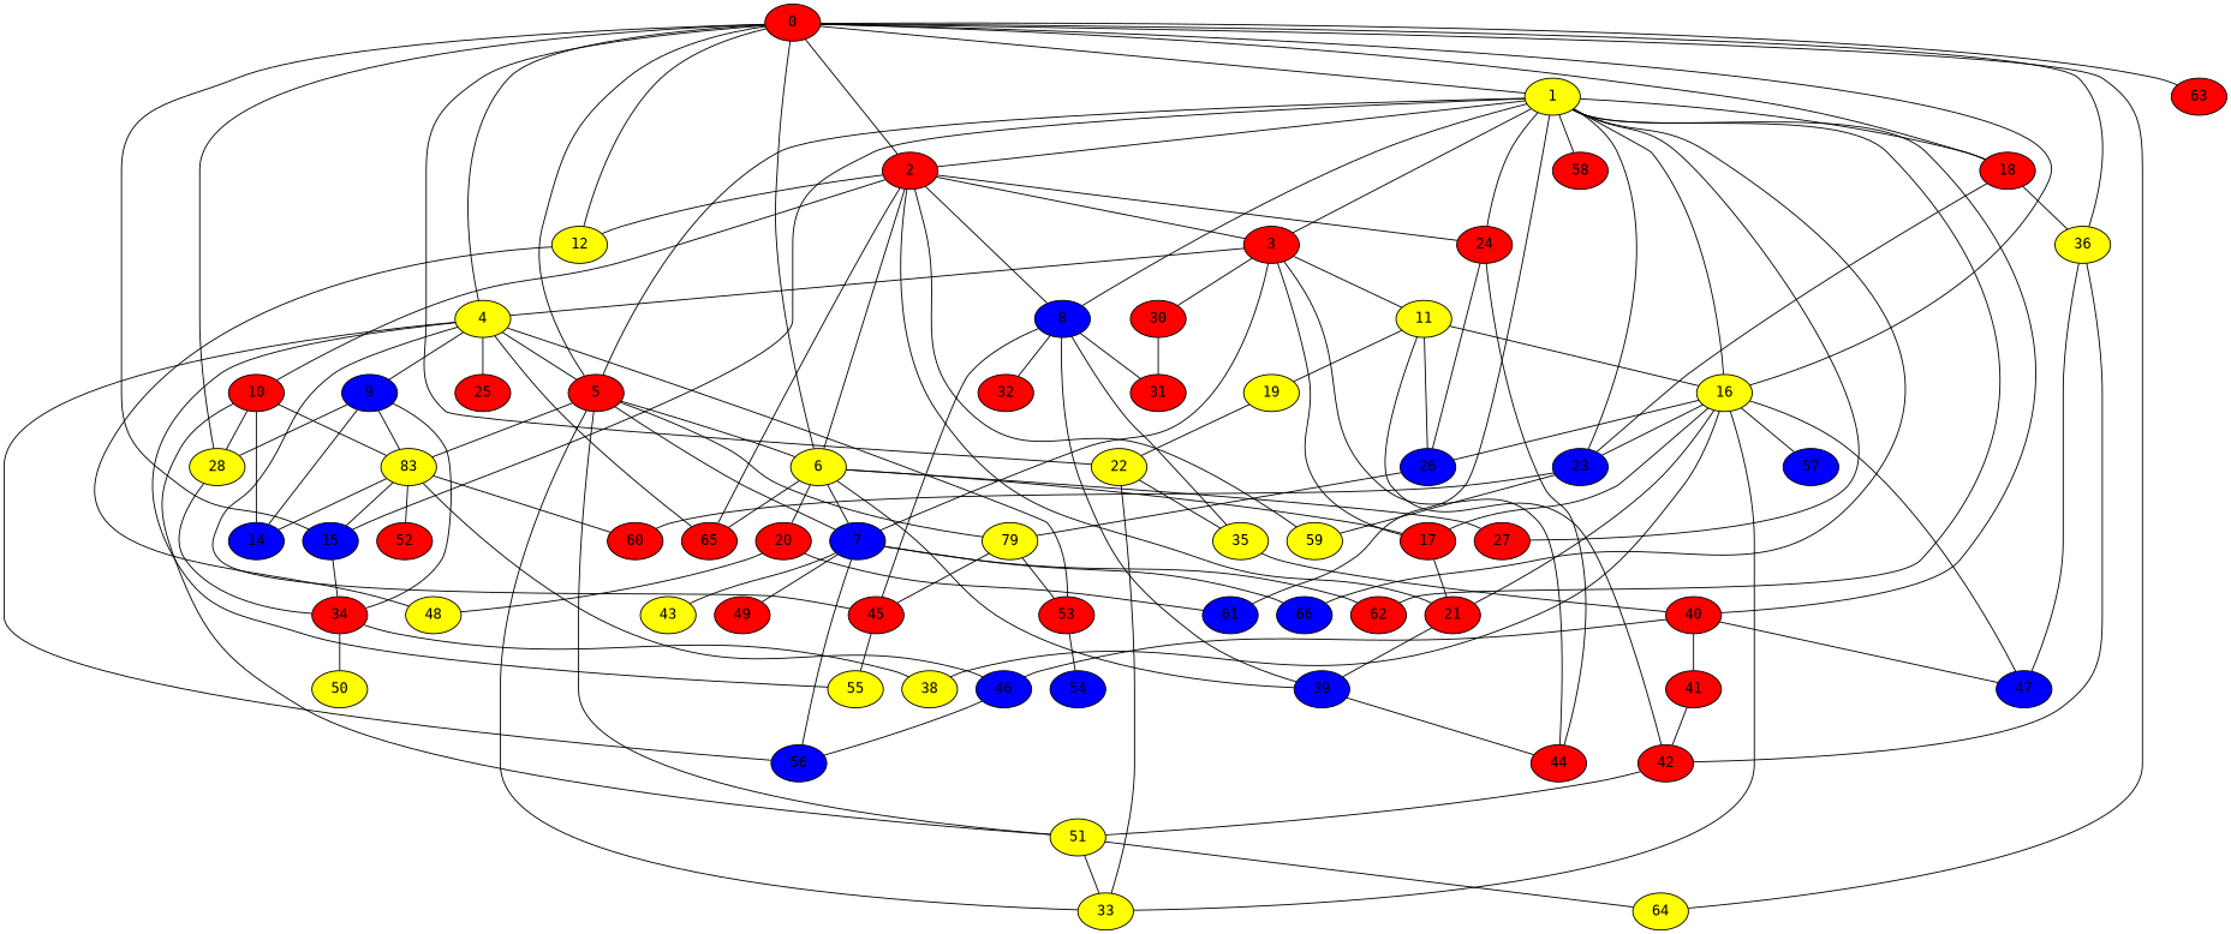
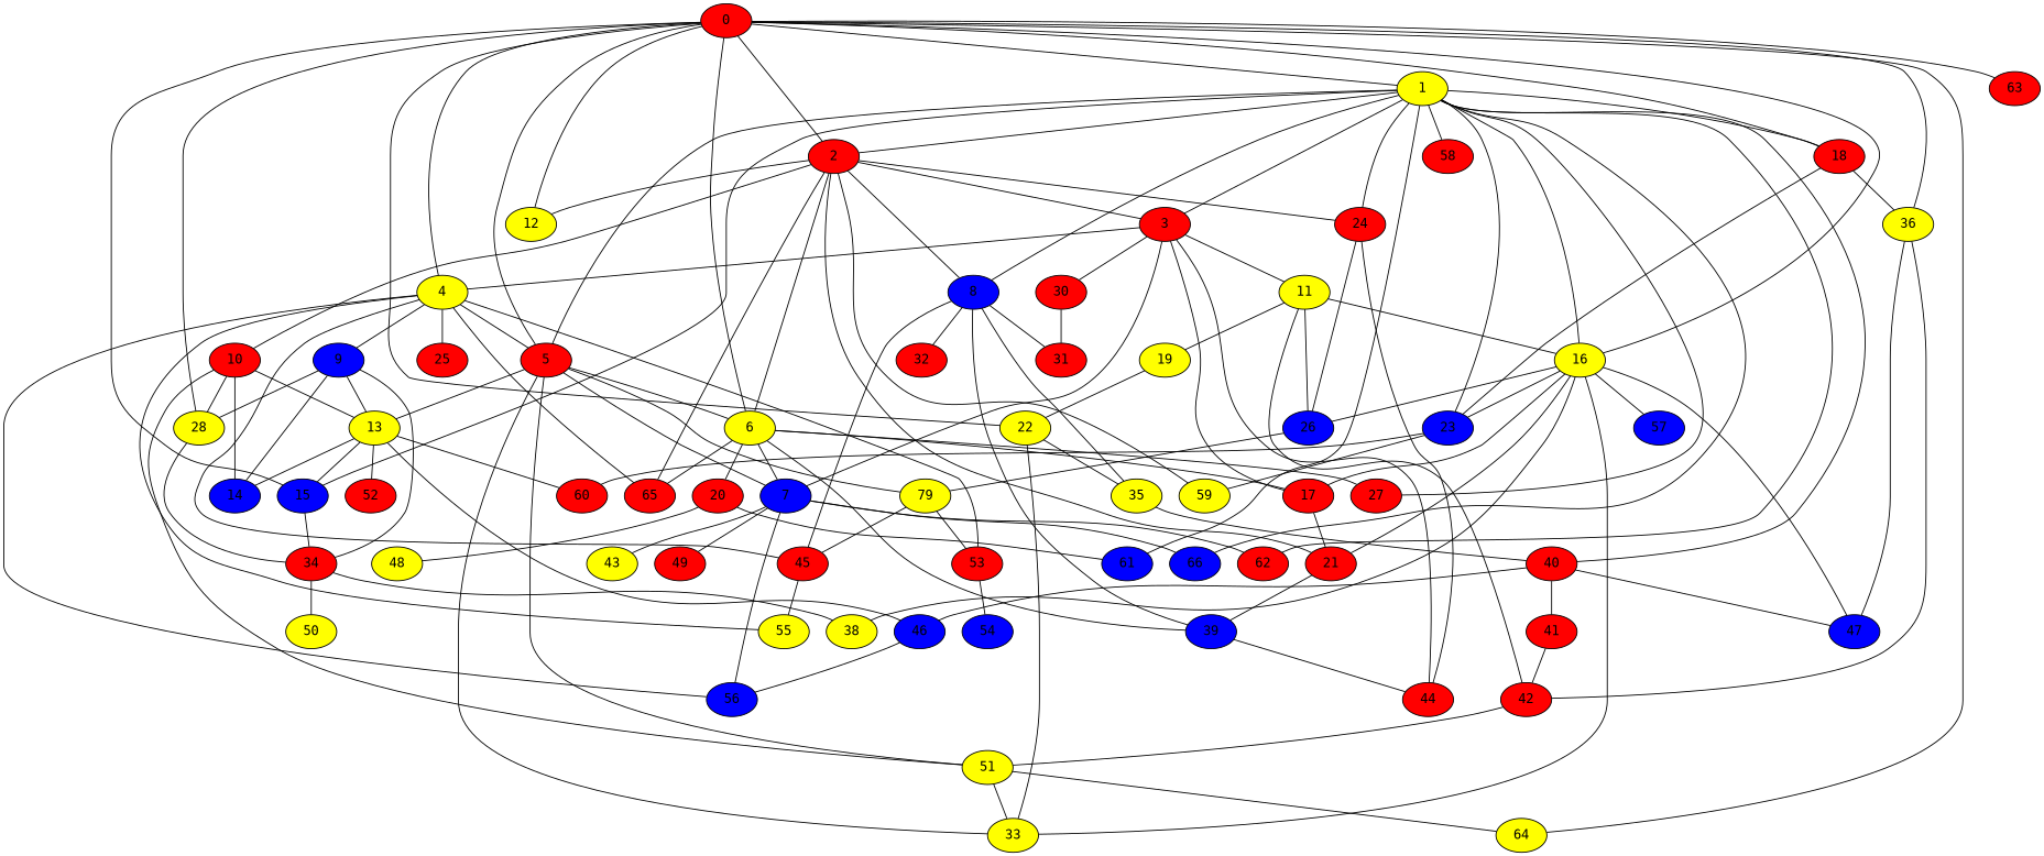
  graph {
    fontname="DejaVu Sans Mono"
    node [fillcolor=red fontname="DejaVu Sans Mono" style=filled]
    edge [fontname="DejaVu Sans Mono"]
    1 [fillcolor=yellow]
    0
    2
    4 [fillcolor=yellow]
    5
    6 [fillcolor=yellow]
    12 [fillcolor=yellow]
    15 [fillcolor=blue]
    16 [fillcolor=yellow]
    18
    22 [fillcolor=yellow]
    28 [fillcolor=yellow]
    36 [fillcolor=yellow]
    63
    64 [fillcolor=yellow]
    3
    8 [fillcolor=blue]
    23 [fillcolor=blue]
    24
    27
    40
    58
    61 [fillcolor=blue]
    62
    66 [fillcolor=blue]
    10
    21
    59 [fillcolor=yellow]
    65
    9 [fillcolor=blue]
    25
    45
    53
    55 [fillcolor=yellow]
    56 [fillcolor=blue]
    7 [fillcolor=blue]
-   13 [fillcolor=yellow label=83]
+   13 [fillcolor=yellow]
    n38 [fillcolor=yellow label=79]
    33 [fillcolor=yellow]
    51 [fillcolor=yellow]
    17
    20
    39 [fillcolor=blue]
    48 [fillcolor=yellow]
    34
    26 [fillcolor=blue]
    38 [fillcolor=yellow]
    47 [fillcolor=blue]
    57 [fillcolor=blue]
    35 [fillcolor=yellow]
    42
    11 [fillcolor=yellow]
    30
    44
    31
    32
    60
    46 [fillcolor=blue]
    41
    14 [fillcolor=blue]
    43 [fillcolor=yellow]
    49
    19 [fillcolor=yellow]
    54 [fillcolor=blue]
    52
    50 [fillcolor=yellow]
    1 -- 2
    1 -- 5
    1 -- 15
    1 -- 16
    1 -- 18
    1 -- 3
    1 -- 8
    1 -- 23
    1 -- 24
    1 -- 27
    1 -- 40
    1 -- 58
    1 -- 61
    1 -- 62
    1 -- 66
    0 -- 1
    0 -- 2
    0 -- 4
    0 -- 5
    0 -- 6
    0 -- 12
    0 -- 15
    0 -- 16
    0 -- 18
    0 -- 22
    0 -- 28
    0 -- 36
    0 -- 63
    0 -- 64
    2 -- 6
    2 -- 12
    2 -- 3
    2 -- 8
    2 -- 24
    2 -- 10
    2 -- 21
    2 -- 59
    2 -- 65
    4 -- 5
    4 -- 65
    4 -- 9
    4 -- 25
    4 -- 45
    4 -- 53
    4 -- 55
    4 -- 56
    5 -- 6
    5 -- 7
    5 -- 13
    5 -- n38
    5 -- 33
    5 -- 51
    6 -- 27
    6 -- 65
    6 -- 7
    6 -- 17
    6 -- 20
    6 -- 39
-   12 -- 48
    15 -- 34
    16 -- 23
    16 -- 21
    16 -- 33
    16 -- 17
    16 -- 26
    16 -- 38
    16 -- 47
    16 -- 57
    18 -- 36
    18 -- 23
    22 -- 33
    22 -- 35
    28 -- 34
    36 -- 47
    36 -- 42
    3 -- 4
    3 -- 7
    3 -- 17
    3 -- 11
    3 -- 30
    3 -- 44
    8 -- 45
    8 -- 39
    8 -- 35
    8 -- 31
    8 -- 32
    23 -- 59
    23 -- 60
    24 -- 26
    24 -- 44
    40 -- 47
    40 -- 46
    40 -- 41
    10 -- 28
    10 -- 13
    10 -- 51
    10 -- 14
    21 -- 39
    9 -- 28
    9 -- 13
    9 -- 34
    9 -- 14
    45 -- 55
    53 -- 54
    7 -- 62
    7 -- 66
    7 -- 56
    7 -- 43
    7 -- 49
    13 -- 15
    13 -- 60
    13 -- 46
    13 -- 14
    13 -- 52
    n38 -- 45
    n38 -- 53
    51 -- 64
    51 -- 33
    17 -- 21
    20 -- 61
    20 -- 48
    39 -- 44
    34 -- 38
    34 -- 50
    26 -- n38
    35 -- 40
    42 -- 51
    11 -- 16
    11 -- 26
    11 -- 42
    11 -- 19
    30 -- 31
    46 -- 56
    41 -- 42
    19 -- 22
  }
